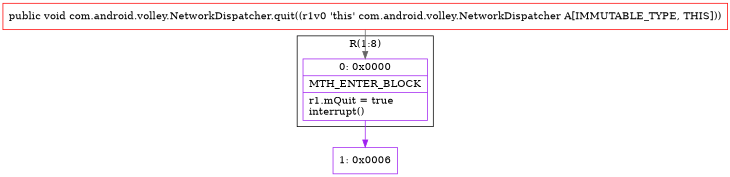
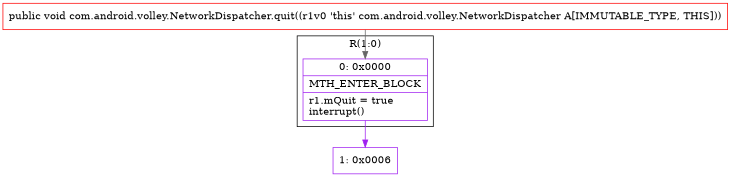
  digraph {
    node [color=purple shape=record]
    n1 [label="{0\:\ 0x0000|MTH_ENTER_BLOCK\l|r1.mQuit = true\linterrupt()\l}"]
    n2 [label="{1\:\ 0x0006}"]
    n3 [label="{public void com.android.volley.NetworkDispatcher.quit((r1v0 'this' com.android.volley.NetworkDispatcher A[IMMUTABLE_TYPE, THIS])) }" color=red]
    subgraph cluster_1 {
-     label="R(1:8)"
+     label="R(1:0)"
      n1
    }
    n1 -> n2 [color=purple]
    n3 -> n1 [color=gray40]
  }
